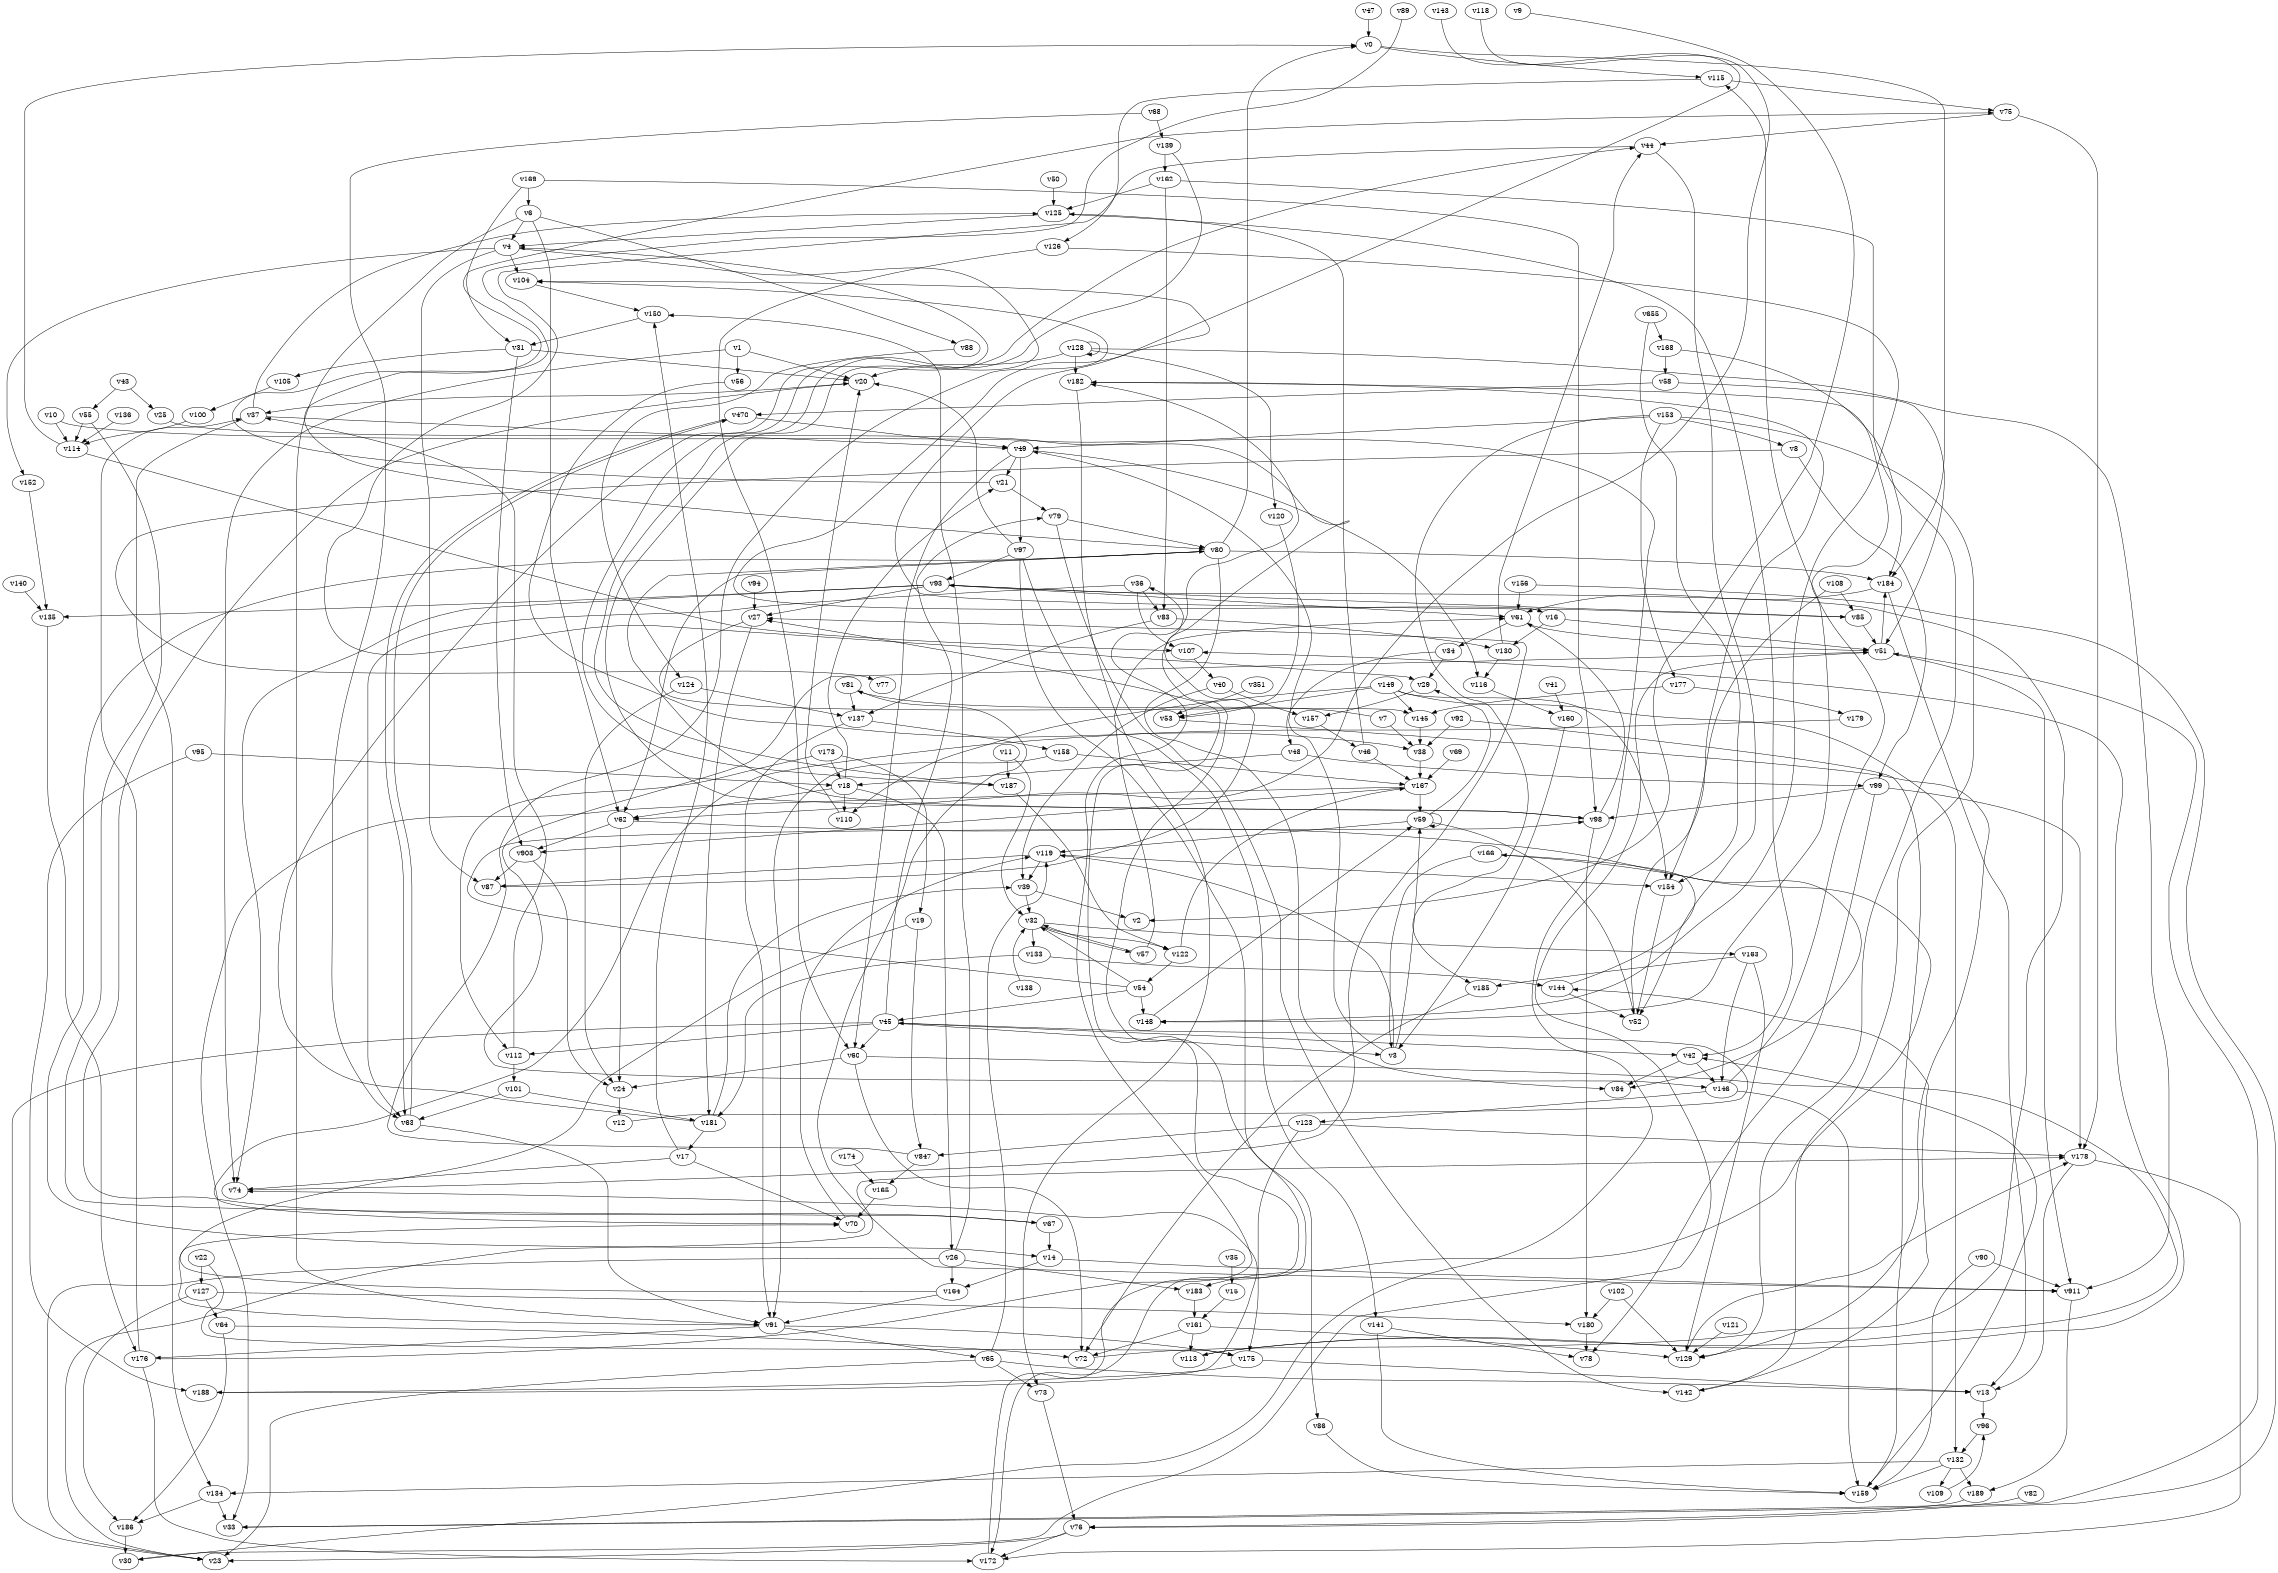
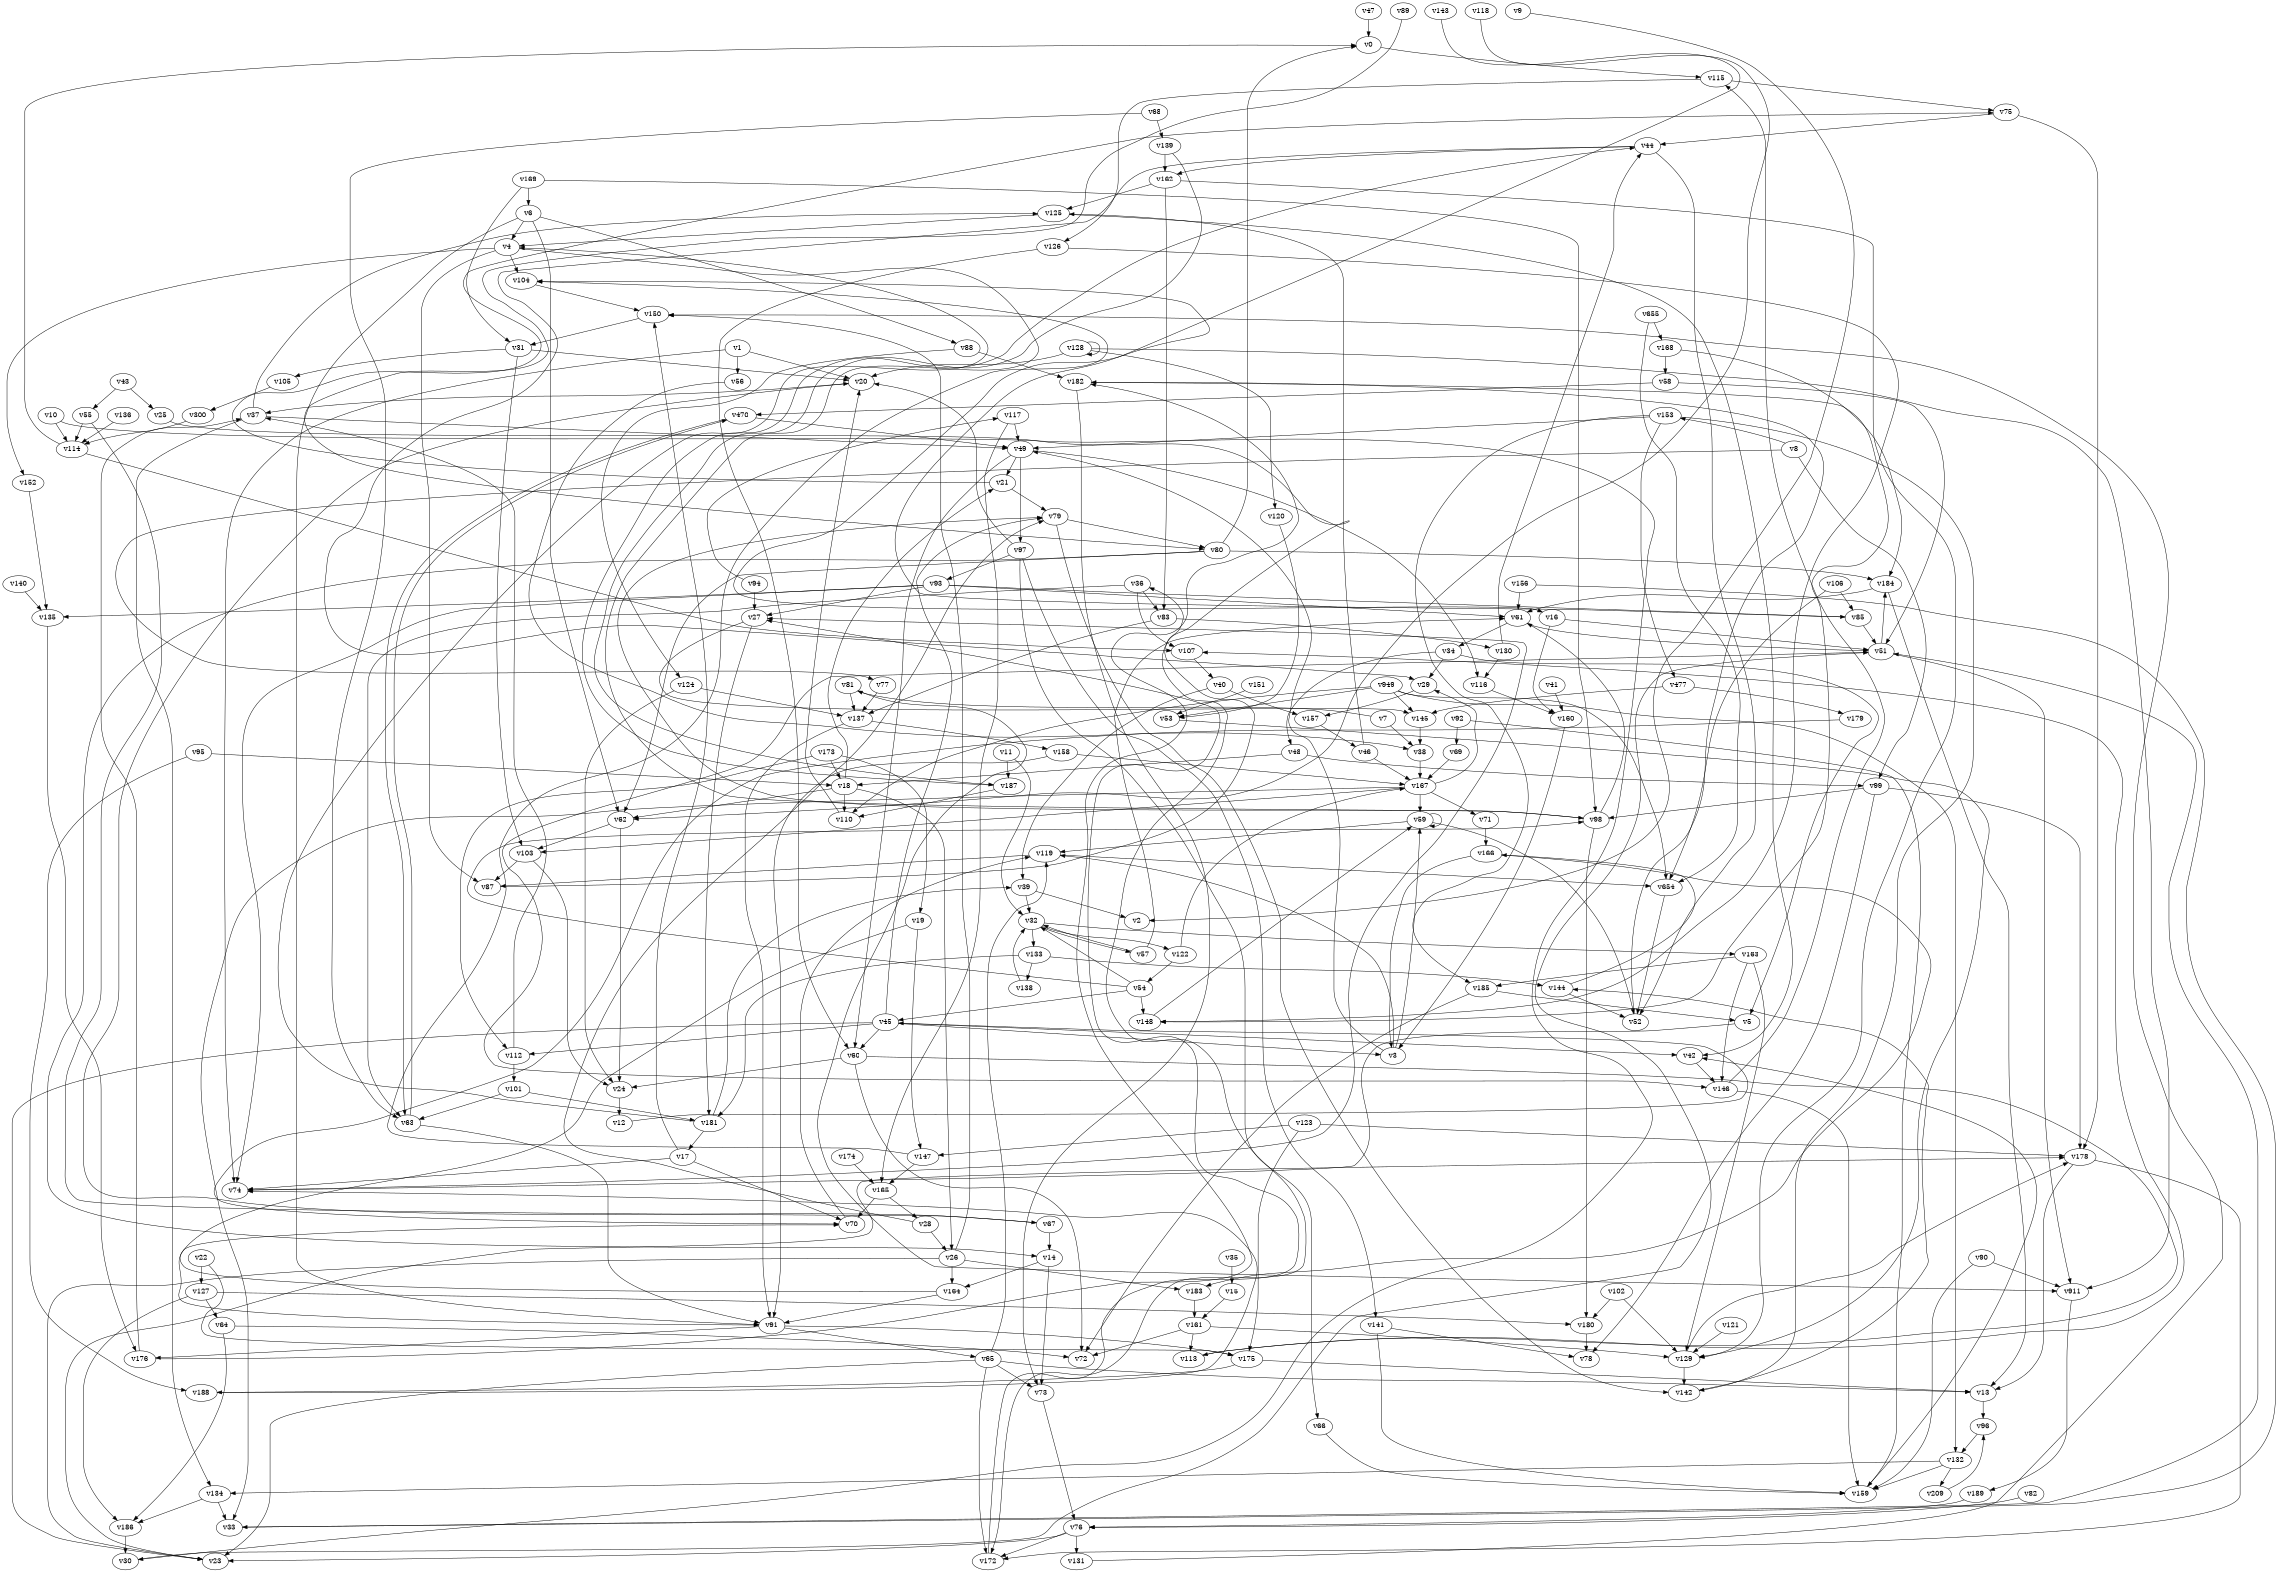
  digraph {
    node [player=1]
    v0 [player=0]
    v115
    v184
    v75 [player=0]
    v126 [player=0]
    v13 [player=0]
    v61 [player=0]
    v1 [player=0]
    v20
    v56 [player=0]
    v74
    v37
    v38
    v27
    v3
    v49
    v59 [player=0]
    v119 [player=0]
    v21
    v60 [player=0]
    v97 [player=0]
    v116
    v29
    v52
    v87
    v39 [player=0]
-   v154
+   v154 [label=v654]
    v4 [player=0]
    v98
    v104
    v152 [player=0]
    v36 [player=0]
    v79 [player=0]
    v180 [player=0]
    v150
    v135 [player=0]
+   v5
    v6 [player=0]
    v62 [player=0]
    v88
    v91
    v24 [player=0]
-   v103 [label=v903]
-   v84
+   v103
    v124 [player=0]
    v175
    v65 [player=0]
    v176 [player=0]
    v7
    v81
    v167
    n52 [label=v911 player=0]
    v137
    v8 [player=0]
    v77 [player=0]
    v99
    v178 [player=0]
    v78 [player=0]
    v9 [player=0]
    v2
    v10 [player=0]
    v30 [player=0]
    v114 [player=0]
    v51 [player=0]
    v107
    v11
    v32
    v187
    v57
    v122
    v163
    v133 [player=0]
    v110
    v44
    v12
    v45
    v23
    v42 [player=0]
    v112 [player=0]
    v96 [player=0]
    v132
    v14
    v164 [player=0]
    v189 [player=0]
    v70 [player=0]
    v161 [player=0]
    v15
    v129
    v72 [player=0]
    v113
    v16 [player=0]
    v160
    v146 [player=0]
    v17 [player=0]
    v31
    v18 [player=0]
    v26 [player=0]
    v183 [player=0]
    v19 [player=0]
-   v147 [player=0 label=v847]
+   v147 [player=0]
    v165 [player=0]
    v125 [player=0]
    v134
    v80 [player=0]
    v142
    v22 [player=0]
    v127 [player=0]
    v64
    v186 [player=0]
    v188
    v172
    v25
    v145 [player=0]
    v181
+   v28
    v157
    v46
    v105
-   v100 [player=0]
+   v100 [player=0 label=v300]
    v54
    v185 [player=0]
    v33
    v34 [player=0]
    v48
    v35 [player=0]
    v63
    v83
    n128 [label=v470]
    v130
    v40
+   v71
    v41 [player=0]
    v159 [player=0]
    v123 [player=0]
    v43
    v55
    v67 [player=0]
    v162 [player=0]
    v182 [player=0]
    v101 [player=0]
    v47 [player=0]
    v93 [player=0]
-   v86 [player=0]
+   v86 [player=0 label=v66]
    v141 [player=0]
-   v50
    v148 [player=0]
    v73 [player=0]
    v53
    v58 [player=0]
    v76
    v68
    v139
    v69
    v166
    v85
+   v131 [player=0]
    v158 [player=0]
    v144 [player=0]
    v82
    v138 [player=0]
    v89 [player=0]
    v90 [player=0]
    v92
    v94
+   v117
    v95
-   v109
+   v109 [label=v209]
    v102 [player=0]
-   v108
+   v108 [label=v106]
    v118 [player=0]
    v120 [player=0]
    v121
    v128
    v136 [player=0]
    v140
    v143
-   v149
-   v151 [label=v351]
+   v149 [label=v949]
+   v151
    v153 [player=0]
-   v177
+   v177 [label=v477]
    v179
    n182 [label=v655]
    v168
    v156 [player=0]
    v169
    v174
    v173
    v0 -> v115
-   v0 -> v184
    v115 -> v75
    v115 -> v126
    v184 -> v13
    v184 -> v61
    v75 -> v178
    v75 -> v44
    v126 -> v60
    v126 -> v148 [constraint="t >= 2"]
    v13 -> v96
    v61 -> v51
    v61 -> v34
    v1 -> v20
    v1 -> v56
    v1 -> v74
    v20 -> v37
    v56 -> v38 [constraint="t < 10"]
    v74 -> v27 [constraint="t >= 5"]
    v37 -> v49
    v37 -> v125
    v37 -> v134
    v38 -> v167
    v27 -> v145 [constraint="t < 12"]
    v27 -> v181
    v3 -> v49
    v3 -> v59
    v3 -> v119
    v49 -> v21
    v49 -> v60
    v49 -> v97
    v49 -> v116
    v59 -> v59
    v59 -> v119
-   v59 -> v29
+   v167 -> v29
    v59 -> v52
    v119 -> v87
-   v119 -> v39
    v119 -> v154
    v21 -> v75 [constraint="t >= 1"]
    v21 -> v79
    v60 -> v24
    v60 -> v72
    v60 -> v113 [constraint="t < 8"]
    v97 -> v20
    v97 -> v93
    v97 -> v86
    v97 -> v141
    v116 -> v160
    v29 -> v157
    v52 -> v182 [constraint="t < 14"]
    v87 -> v36 [constraint="t < 13"]
    v39 -> v2
    v39 -> v32
    v154 -> v52
    v4 -> v87
    v4 -> v98 [constraint="t >= 3"]
    v4 -> v104
    v4 -> v152
    v98 -> v61
-   v98 -> v80 [constraint="t >= 4"]
+   v98 -> v79 [constraint="t >= 4"]
    v98 -> v180
    v104 -> v150
    v152 -> v135
    v36 -> v107
    v36 -> v63
    v36 -> v83
    v79 -> v80
    v79 -> v142
    v180 -> v78
    v150 -> v31
    v135 -> v176
+   v5 -> v74 [constraint="t < 11"]
    v6 -> v4
    v6 -> v62
    v6 -> v88
    v6 -> v91
    v62 -> v24
    v62 -> v103
-   v62 -> v84 [constraint="t mod 4 == 1"]
    v88 -> v124
    v91 -> v175
    v91 -> v65
    v91 -> v176
    v24 -> v12
    v103 -> v87
    v103 -> v24
    v124 -> v24
    v124 -> v137
    v175 -> v13
    v175 -> v188
    v65 -> v13
    v65 -> v119
    v65 -> v23
-   v176 -> v172
+   v65 -> v172
    v65 -> v73
    v176 -> v37
    v176 -> v182 [constraint="t >= 3"]
    v7 -> v38
    v7 -> v81 [constraint="t mod 4 == 2"]
    v81 -> n52 [constraint="t mod 5 == 1"]
    v81 -> v137
    v167 -> v59
    v167 -> v103 [constraint="t < 10"]
    v167 -> v33
+   v167 -> v71
    n52 -> v189
    v137 -> v91
    v137 -> v158
    v8 -> v77 [constraint="t >= 4"]
    v8 -> v99
+   v77 -> v137
    v99 -> v98
    v99 -> v178
    v99 -> v78
    v178 -> v13
    v178 -> v172
    v9 -> v2 [constraint="t mod 3 == 1"]
    v10 -> v30 [constraint="t < 13"]
    v10 -> v114
    v30 -> v51 [constraint="t < 5"]
    v114 -> v0
    v114 -> v107 [constraint="t >= 1"]
    v51 -> v184
    v51 -> n52
    v51 -> v146 [constraint="t >= 5"]
    v107 -> v40
    v11 -> v32
    v11 -> v187
    v32 -> v57
    v32 -> v122
    v32 -> v163
    v32 -> v133
-   v187 -> v122
+   v187 -> v110
    v187 -> v44 [constraint="t mod 2 == 1"]
    v57 -> v61
    v57 -> v32
    v122 -> v167
    v122 -> v54
    v163 -> v129
    v163 -> v146
    v163 -> v185
    v133 -> v181
    v133 -> v144
+   v133 -> v138
    v110 -> v20
    v44 -> v29 [constraint="t mod 5 == 0"]
    v44 -> v52
+   v44 -> v162
    v12 -> v45 [constraint="t < 5"]
    v45 -> v3
    v45 -> v60
    v45 -> v79
    v45 -> v23
    v45 -> v42
    v45 -> v112
    v23 -> v178 [constraint="t >= 5"]
-   v42 -> v84
    v42 -> v146
    v112 -> v37
    v112 -> v101
    v96 -> v132
-   v132 -> v189
    v132 -> v134
    v132 -> v159
    v132 -> v109
-   v14 -> n52
+   v14 -> v73
    v14 -> v164
    v164 -> v91
    v164 -> v70 [constraint="t >= 5"]
    v189 -> v76
    v70 -> v119
    v161 -> v129
    v161 -> v72
    v161 -> v113
    v15 -> v161
    v129 -> v178 [constraint="t mod 5 == 2"]
-   v72 -> v93 [constraint="t < 10"]
+   v129 -> v142
    v113 -> v107 [constraint="t mod 3 == 1"]
    v16 -> v51
-   v16 -> v130
+   v16 -> v160
    v160 -> v3
    v146 -> v115
    v146 -> v159
-   v146 -> v123
    v17 -> v74
    v17 -> v150
    v17 -> v70
    v31 -> v20
    v31 -> v103
    v31 -> v105
    v18 -> v21
    v18 -> v62
    v18 -> v110
    v18 -> v26
    v26 -> v150
    v26 -> v23
    v26 -> v164
    v26 -> v183
    v183 -> v161
    v19 -> v91 [constraint="t mod 3 == 1"]
    v19 -> v147
    v147 -> v104 [constraint="t >= 5"]
    v147 -> v165
    v165 -> v70
+   v165 -> v28
    v125 -> v4
    v125 -> v42
    v134 -> v186
    v134 -> v33
    v80 -> v0
    v80 -> v184
    v80 -> v62
-   v80 -> v84
    v80 -> v14 [constraint="t mod 3 == 1"]
    v142 -> v144 [constraint="t >= 4"]
    v22 -> v175 [constraint="t mod 2 == 0"]
    v22 -> v127
    v127 -> v180
    v127 -> v64
    v127 -> v186
    v64 -> v72
    v64 -> v186
    v186 -> v30
    v188 -> v74 [constraint="t mod 2 == 0"]
    v172 -> v27 [constraint="t >= 1"]
    v25 -> v172 [constraint="t < 12"]
    v145 -> v38
    v181 -> v39
    v181 -> v4 [constraint="t < 9"]
    v181 -> v17
+   v28 -> v79 [constraint="t < 9"]
+   v28 -> v26
    v157 -> v46
    v46 -> v167
    v46 -> v125
    v105 -> v100
    v100 -> v114
    v54 -> v98 [constraint="t < 10"]
    v54 -> v32
    v54 -> v45
    v54 -> v148
+   v185 -> v5
    v185 -> v72
    v33 -> v51 [constraint="t mod 3 == 1"]
    v34 -> v29
+   v34 -> v5
    v34 -> v48
    v48 -> v99
    v48 -> v18
    v35 -> v15
    v63 -> v91
    v63 -> n128 [constraint="t < 15"]
    v83 -> v137
    v83 -> v130
    n128 -> v49
    n128 -> v63
    v130 -> v116
    v130 -> v44
    v40 -> v39
    v40 -> v157
+   v71 -> v166
    v41 -> v160
    v159 -> v42 [constraint="t mod 3 == 2"]
    v123 -> v175
    v123 -> v178
    v123 -> v147
    v43 -> v25
    v43 -> v55
    v55 -> v114
    v55 -> v67 [constraint="t < 11"]
    v67 -> v20 [constraint="t < 13"]
    v67 -> v14
    v162 -> v129
    v162 -> v125
    v162 -> v83
    v182 -> v148 [constraint="t >= 3"]
    v182 -> v73
    v101 -> v181
    v101 -> v63
    v47 -> v0
    v93 -> v61
    v93 -> v74
    v93 -> v27
    v93 -> v135
    v93 -> v85
    v86 -> v159
    v141 -> v78
    v141 -> v159
-   v50 -> v125
    v148 -> v59
    v73 -> v76
    v53 -> v129 [constraint="t >= 4"]
    v58 -> v51
    v58 -> n128
    v76 -> v23
    v76 -> v172
+   v76 -> v131
    v68 -> v63
    v68 -> v139
    v139 -> v187 [constraint="t mod 2 == 1"]
    v139 -> v162
    v69 -> v167
    v166 -> v3
    v166 -> v183 [constraint="t < 13"]
    v85 -> v104 [constraint="t < 13"]
    v85 -> v51
+   v131 -> v150 [constraint="t < 14"]
    v158 -> v91
    v158 -> v167
    v144 -> v52
    v144 -> v166 [constraint="t >= 4"]
    v82 -> v76
    v138 -> v32
    v89 -> v80 [constraint="t < 7"]
    v90 -> n52
    v90 -> v159
-   v92 -> v38
+   v92 -> v69
    v92 -> v159
    v94 -> v27
+   v94 -> v117 [constraint="t < 13"]
+   v117 -> v49
+   v117 -> v165
    v95 -> v18
    v95 -> v188
    v109 -> v96
    v102 -> v180
    v102 -> v129
    v108 -> v154
    v108 -> v85
    v118 -> v62 [constraint="t >= 4"]
    v120 -> v53
    v121 -> v129
    v128 -> v20
    v128 -> n52
-   v128 -> v182
+   v88 -> v182
    v128 -> v120
    v128 -> v128
    v136 -> v114
    v140 -> v135
    v143 -> v16 [constraint="t >= 4"]
    v149 -> v154
    v149 -> v110
    v149 -> v132
    v149 -> v145
    v149 -> v53
    v151 -> v53
    v153 -> v49
-   v153 -> v8
+   v8 -> v153
    v153 -> v142
    v153 -> v185
    v153 -> v177
    v177 -> v145
    v177 -> v179
    v179 -> v70 [constraint="t mod 4 == 1"]
    n182 -> v154
    n182 -> v168
    v168 -> v184
    v168 -> v58
    v156 -> v61
    v156 -> v33 [constraint="t mod 5 == 2"]
    v169 -> v98
    v169 -> v6
    v169 -> v31
    v174 -> v165
    v173 -> v112
    v173 -> v18
    v173 -> v19
  }
